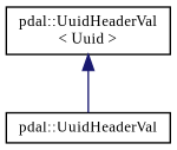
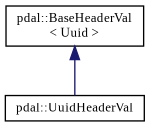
  digraph {
    rankdir=TB
    fontname="Liberation Serif"
    node [color=black fillcolor=white fontname="Liberation Serif" fontsize=10 shape=record style=filled]
-   n1 [height=0.2 label="pdal::UuidHeaderVal\l\< Uuid \>" width=0.4]
+   n1 [height=0.2 label="pdal::BaseHeaderVal\l\< Uuid \>" width=0.4]
    n2 [height=0.2 label="pdal::UuidHeaderVal" width=0.4]
    n1 -> n2 [color=midnightblue dir=back fontname="Liberation Serif" fontsize=10 labelfontname=Helvetica labelfontsize=10 style=solid]
  }
